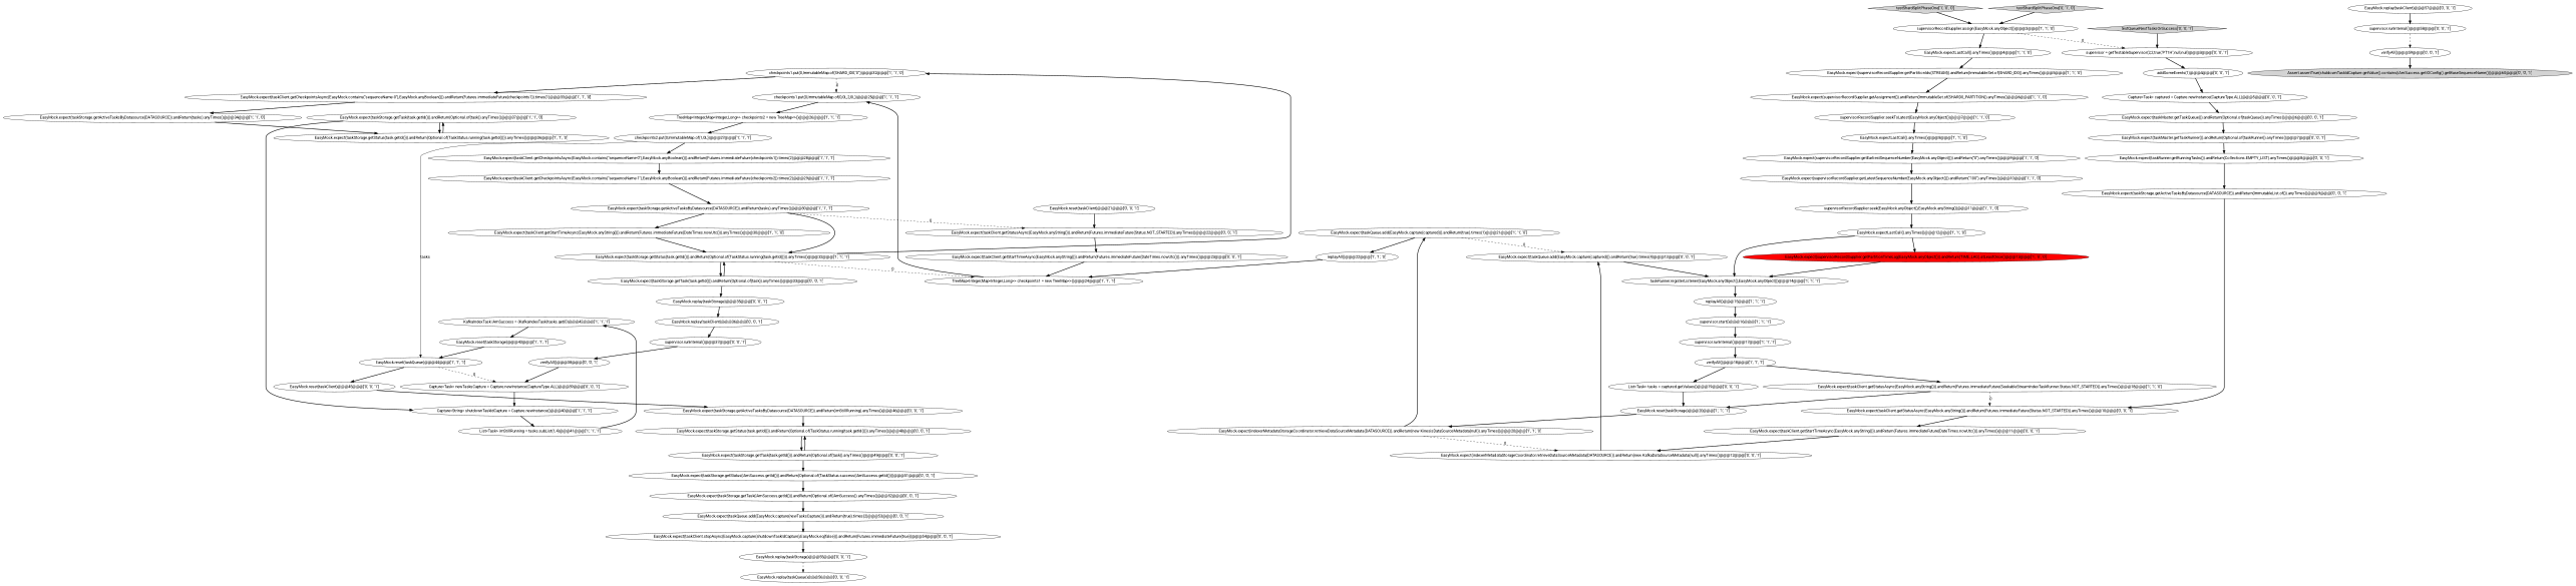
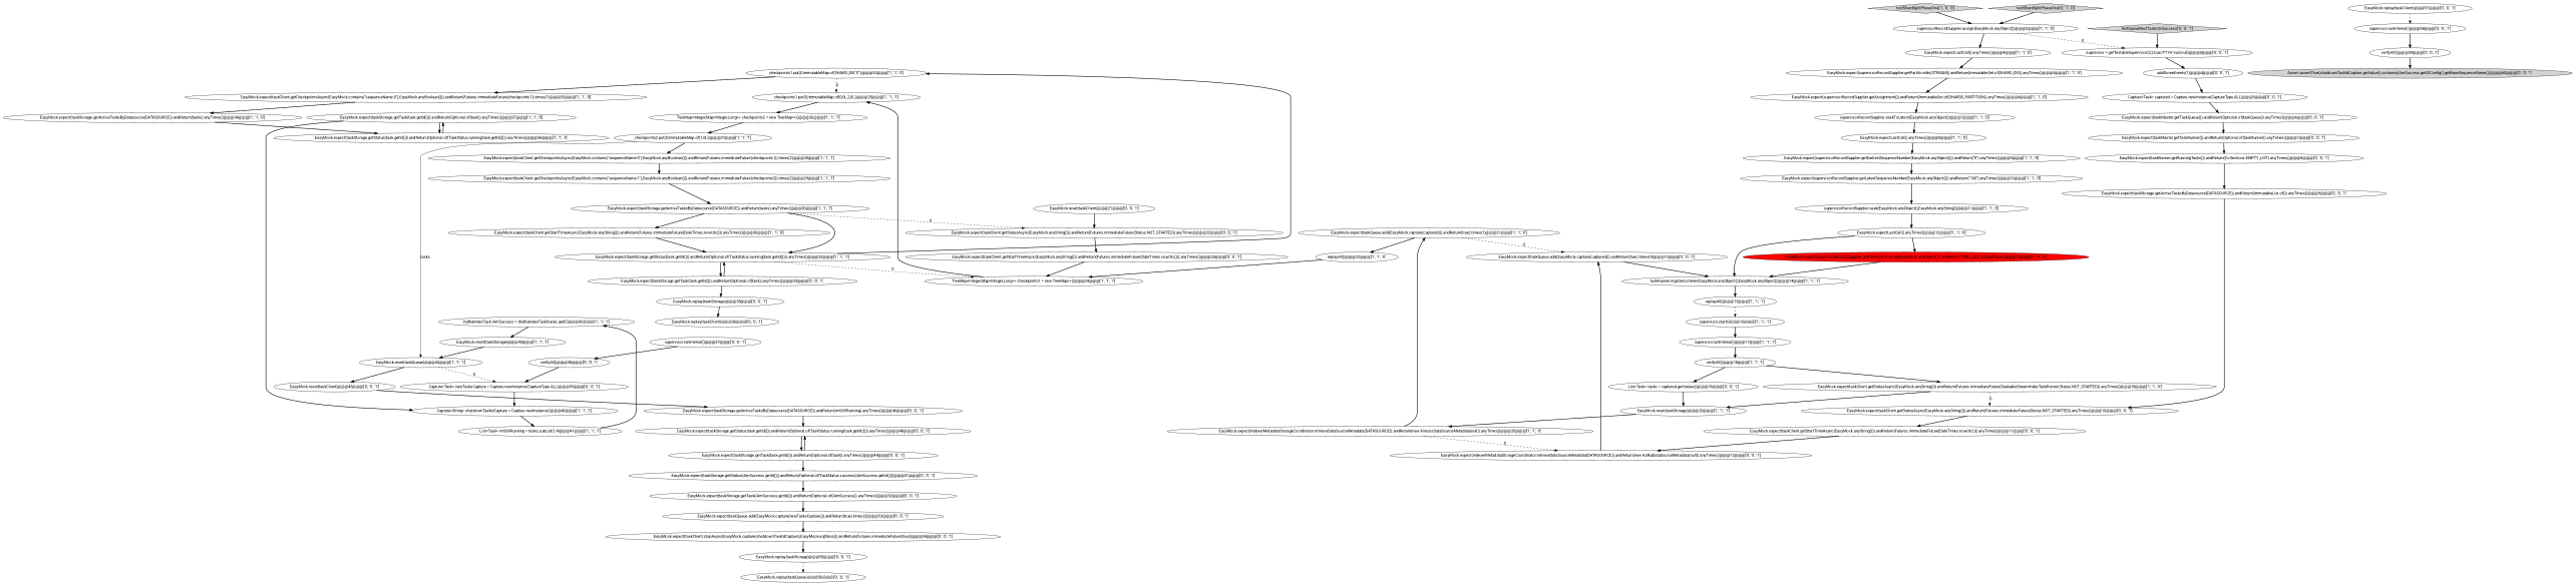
  digraph {
    fontname=Roboto
    node [fillcolor=white fontname=Roboto shape=ellipse style=filled]
    edge [fontname=Roboto style=bold]
    n1 [label="KafkaIndexTask iAmSuccess = (KafkaIndexTask)tasks.get(0)@@@42@@@['1', '1', '1']"]
    n2 [label="EasyMock.reset(taskStorage)@@@43@@@['1', '1', '1']"]
    n3 [label="EasyMock.reset(taskQueue)@@@44@@@['1', '1', '1']"]
    n4 [label="EasyMock.reset(taskClient)@@@45@@@['0', '0', '1']"]
    n5 [label="Capture<Task> newTasksCapture = Capture.newInstance(CaptureType.ALL)@@@39@@@['0', '0', '1']"]
    n6 [label="EasyMock.expect(taskStorage.getActiveTasksByDatasource(DATASOURCE)).andReturn(imStillRunning).anyTimes()@@@46@@@['0', '0', '1']"]
    n7 [label="Capture<String> shutdownTaskIdCapture = Capture.newInstance()@@@40@@@['1', '1', '1']"]
    n8 [fillcolor=red label="EasyMock.expect(supervisorRecordSupplier.getPartitionTimeLag(EasyMock.anyObject())).andReturn(TIME_LAG).atLeastOnce()@@@13@@@['1', '0', '0']"]
    n9 [label="taskRunner.registerListener(EasyMock.anyObject(),EasyMock.anyObject())@@@14@@@['1', '1', '1']"]
    n10 [label="replayAll()@@@15@@@['1', '1', '1']"]
    n11 [label="checkpoints1.put(0,ImmutableMap.of(SHARD_ID0,\"0\"))@@@32@@@['1', '1', '0']"]
    n12 [label="EasyMock.expect(taskClient.getCheckpointsAsync(EasyMock.contains(\"sequenceName-0\"),EasyMock.anyBoolean())).andReturn(Futures.immediateFuture(checkpoints1)).times(1)@@@33@@@['1', '1', '0']"]
    n13 [label="checkpoints1.put(0,ImmutableMap.of(0,0L,2,0L))@@@25@@@['1', '1', '1']"]
    n14 [label="EasyMock.expect(taskStorage.getActiveTasksByDatasource(DATASOURCE)).andReturn(tasks).anyTimes()@@@34@@@['1', '1', '0']"]
    n15 [label="TreeMap<Integer,Map<Integer,Long>> checkpoints2 = new TreeMap<>()@@@26@@@['1', '1', '1']"]
    n16 [label="EasyMock.expect(taskClient.getStartTimeAsync(EasyMock.anyString())).andReturn(Futures.immediateFuture(DateTimes.nowUtc())).anyTimes()@@@23@@@['0', '0', '1']"]
    n17 [label="TreeMap<Integer,Map<Integer,Long>> checkpoints1 = new TreeMap<>()@@@24@@@['1', '1', '1']"]
    n18 [label="supervisorRecordSupplier.seek(EasyMock.anyObject(),EasyMock.anyString())@@@11@@@['1', '1', '0']"]
    n19 [label="EasyMock.expectLastCall().anyTimes()@@@12@@@['1', '1', '0']"]
    n20 [label="supervisor.start()@@@16@@@['1', '1', '1']"]
    n21 [label="supervisor.runInternal()@@@17@@@['1', '1', '1']"]
    n22 [label="EasyMock.expect(taskStorage.getTask(task.getId())).andReturn(Optional.of(task)).anyTimes()@@@49@@@['0', '0', '1']"]
    n23 [label="EasyMock.expect(taskStorage.getStatus(task.getId())).andReturn(Optional.of(TaskStatus.running(task.getId()))).anyTimes()@@@48@@@['0', '0', '1']"]
    n24 [label="EasyMock.expect(taskStorage.getStatus(iAmSuccess.getId())).andReturn(Optional.of(TaskStatus.success(iAmSuccess.getId())))@@@51@@@['0', '0', '1']"]
    n25 [label="EasyMock.expect(taskStorage.getTask(iAmSuccess.getId())).andReturn(Optional.of(iAmSuccess)).anyTimes()@@@52@@@['0', '0', '1']"]
    n26 [label="EasyMock.expect(taskClient.getStatusAsync(EasyMock.anyString())).andReturn(Futures.immediateFuture(Status.NOT_STARTED)).anyTimes()@@@22@@@['0', '0', '1']"]
    n27 [label="Capture<Task> captured = Capture.newInstance(CaptureType.ALL)@@@5@@@['0', '0', '1']"]
    n28 [label="EasyMock.expect(taskMaster.getTaskQueue()).andReturn(Optional.of(taskQueue)).anyTimes()@@@6@@@['0', '0', '1']"]
    n29 [label="EasyMock.expect(taskMaster.getTaskRunner()).andReturn(Optional.of(taskRunner)).anyTimes()@@@7@@@['0', '0', '1']"]
    n30 [label="EasyMock.expect(taskStorage.getStatus(task.getId())).andReturn(Optional.of(TaskStatus.running(task.getId()))).anyTimes()@@@36@@@['1', '1', '0']"]
    n31 [label="EasyMock.replay(taskStorage)@@@55@@@['0', '0', '1']"]
    n32 [label="EasyMock.replay(taskQueue)@@@56@@@['0', '0', '1']"]
    n33 [label="EasyMock.expect(supervisorRecordSupplier.getAssignment()).andReturn(ImmutableSet.of(SHARD0_PARTITION)).anyTimes()@@@6@@@['1', '1', '0']"]
    n34 [label="supervisorRecordSupplier.seekToLatest(EasyMock.anyObject())@@@7@@@['1', '1', '0']"]
    n35 [label="EasyMock.expectLastCall().anyTimes()@@@8@@@['1', '1', '0']"]
    n36 [label="verifyAll()@@@18@@@['1', '1', '1']"]
    n37 [label="List<Task> tasks = captured.getValues()@@@19@@@['0', '0', '1']"]
    n38 [label="EasyMock.expect(taskClient.getStatusAsync(EasyMock.anyString())).andReturn(Futures.immediateFuture(SeekableStreamIndexTaskRunner.Status.NOT_STARTED)).anyTimes()@@@18@@@['1', '1', '0']"]
    n39 [label="EasyMock.reset(taskStorage)@@@20@@@['1', '1', '1']"]
    n40 [label="EasyMock.expect(taskClient.getStatusAsync(EasyMock.anyString())).andReturn(Futures.immediateFuture(Status.NOT_STARTED)).anyTimes()@@@10@@@['0', '0', '1']"]
    n41 [label="supervisor.runInternal()@@@37@@@['0', '0', '1']"]
    n42 [label="verifyAll()@@@38@@@['0', '0', '1']"]
    n43 [label="EasyMock.expect(indexerMetadataStorageCoordinator.retrieveDataSourceMetadata(DATASOURCE)).andReturn(new KafkaDataSourceMetadata(null)).anyTimes()@@@12@@@['0', '0', '1']"]
    n44 [label="EasyMock.expect(taskQueue.add(EasyMock.capture(captured))).andReturn(true).times(4)@@@13@@@['0', '0', '1']"]
    n45 [label="EasyMock.replay(taskClient)@@@57@@@['0', '0', '1']"]
    n46 [label="supervisor.runInternal()@@@58@@@['0', '0', '1']"]
    n47 [label="verifyAll()@@@59@@@['0', '0', '1']"]
    n48 [label="EasyMock.expect(taskStorage.getTask(task.getId())).andReturn(Optional.of(task)).anyTimes()@@@37@@@['1', '1', '0']"]
    n49 [label="EasyMock.reset(taskClient)@@@21@@@['0', '0', '1']"]
    n50 [label="EasyMock.expect(taskClient.getStartTimeAsync(EasyMock.anyString())).andReturn(Futures.immediateFuture(DateTimes.nowUtc())).anyTimes()@@@30@@@['1', '1', '0']"]
    n51 [label="EasyMock.expect(taskStorage.getStatus(task.getId())).andReturn(Optional.of(TaskStatus.running(task.getId()))).anyTimes()@@@32@@@['1', '1', '1']"]
    n52 [label="EasyMock.expect(taskStorage.getTask(task.getId())).andReturn(Optional.of(task)).anyTimes()@@@33@@@['0', '0', '1']"]
    n53 [label="EasyMock.expect(indexerMetadataStorageCoordinator.retrieveDataSourceMetadata(DATASOURCE)).andReturn(new KinesisDataSourceMetadata(null)).anyTimes()@@@20@@@['1', '1', '0']"]
    n54 [label="EasyMock.expect(taskQueue.add(EasyMock.capture(captured))).andReturn(true).times(1)@@@21@@@['1', '1', '0']"]
    n55 [label="EasyMock.expect(supervisorRecordSupplier.getEarliestSequenceNumber(EasyMock.anyObject())).andReturn(\"0\").anyTimes()@@@9@@@['1', '1', '0']"]
    n56 [label="EasyMock.replay(taskStorage)@@@35@@@['0', '0', '1']"]
    n57 [label="EasyMock.replay(taskClient)@@@36@@@['0', '0', '1']"]
    n58 [label="List<Task> imStillRunning = tasks.subList(1,4)@@@41@@@['1', '1', '1']"]
    n59 [label="EasyMock.expectLastCall().anyTimes()@@@4@@@['1', '1', '0']"]
    n60 [label="EasyMock.expect(supervisorRecordSupplier.getPartitionIds(STREAM)).andReturn(ImmutableSet.of(SHARD_ID0)).anyTimes()@@@5@@@['1', '1', '0']"]
    n61 [label="supervisorRecordSupplier.assign(EasyMock.anyObject())@@@3@@@['1', '1', '0']"]
    n62 [label="supervisor = getTestableSupervisor(2,2,true,\"PT1H\",null,null)@@@3@@@['0', '0', '1']"]
    n63 [label="addSomeEvents(1)@@@4@@@['0', '0', '1']"]
    n64 [fillcolor=lightgray label="Assert.assertTrue(shutdownTaskIdCapture.getValue().contains(iAmSuccess.getIOConfig().getBaseSequenceName()))@@@60@@@['0', '0', '1']"]
    n65 [label="EasyMock.expect(taskClient.getCheckpointsAsync(EasyMock.contains(\"sequenceName-0\"),EasyMock.anyBoolean())).andReturn(Futures.immediateFuture(checkpoints1)).times(2)@@@28@@@['1', '1', '1']"]
    n66 [label="EasyMock.expect(taskClient.getCheckpointsAsync(EasyMock.contains(\"sequenceName-1\"),EasyMock.anyBoolean())).andReturn(Futures.immediateFuture(checkpoints2)).times(2)@@@29@@@['1', '1', '1']"]
    n67 [label="EasyMock.expect(taskStorage.getActiveTasksByDatasource(DATASOURCE)).andReturn(tasks).anyTimes()@@@30@@@['1', '1', '1']"]
    n68 [label="EasyMock.expect(taskQueue.add(EasyMock.capture(newTasksCapture))).andReturn(true).times(2)@@@53@@@['0', '0', '1']"]
    n69 [label="EasyMock.expect(taskClient.stopAsync(EasyMock.capture(shutdownTaskIdCapture),EasyMock.eq(false))).andReturn(Futures.immediateFuture(true))@@@54@@@['0', '0', '1']"]
    n70 [fillcolor=lightgray label="testShardSplitPhaseOne['1', '0', '0']" shape=diamond]
    n71 [label="checkpoints2.put(0,ImmutableMap.of(1,0L))@@@27@@@['1', '1', '1']"]
    n72 [fillcolor=lightgray label="testShardSplitPhaseOne['0', '1', '0']" shape=diamond]
    n73 [label="EasyMock.expect(taskClient.getStartTimeAsync(EasyMock.anyString())).andReturn(Futures.immediateFuture(DateTimes.nowUtc())).anyTimes()@@@11@@@['0', '0', '1']"]
    n74 [fillcolor=lightgray label="testQueueNextTasksOnSuccess['0', '0', '1']" shape=diamond]
    n75 [label="EasyMock.expect(supervisorRecordSupplier.getLatestSequenceNumber(EasyMock.anyObject())).andReturn(\"100\").anyTimes()@@@10@@@['1', '1', '0']"]
    n76 [label="EasyMock.expect(taskRunner.getRunningTasks()).andReturn(Collections.EMPTY_LIST).anyTimes()@@@8@@@['0', '0', '1']"]
    n77 [label="replayAll()@@@22@@@['1', '1', '0']"]
    n78 [label="EasyMock.expect(taskStorage.getActiveTasksByDatasource(DATASOURCE)).andReturn(ImmutableList.of()).anyTimes()@@@9@@@['0', '0', '1']"]
    n1 -> n2
    n2 -> n3
    n3 -> n4
    n3 -> n5 [label=0 style=dashed]
    n4 -> n6
    n5 -> n7
    n6 -> n23
    n7 -> n58
    n8 -> n9
    n9 -> n10
-   n10 -> n20
+   n10 -> n20 [style=dashed]
    n11 -> n12
    n11 -> n13 [label=0 style=dashed]
    n12 -> n14
    n13 -> n15
    n14 -> n30
    n15 -> n71
    n16 -> n17
    n17 -> n13
    n18 -> n19
    n19 -> n8
    n19 -> n9
    n20 -> n21
    n21 -> n36
    n22 -> n23
    n22 -> n24
    n23 -> n22
    n24 -> n25
    n25 -> n68
    n26 -> n16
    n27 -> n28
    n28 -> n29
    n29 -> n76
    n30 -> n48
    n31 -> n32 [style=dashed]
    n33 -> n34
    n34 -> n35
    n35 -> n55
    n36 -> n37
    n36 -> n38
    n37 -> n39
    n38 -> n39
    n38 -> n40 [label=0 style=dashed]
    n39 -> n53
    n40 -> n73
    n41 -> n42
    n42 -> n5
    n43 -> n44
    n44 -> n9
-   n45 -> n46
-   n46 -> n47 [style=dashed]
+   n45 -> n46 [style=dashed]
+   n46 -> n47
    n47 -> n64
    n48 -> n7
    n48 -> n30
    n49 -> n26
    n50 -> n51
    n51 -> n11
    n51 -> n17 [label=0 style=dashed]
    n51 -> n52
    n52 -> n51
    n52 -> n56
    n53 -> n43 [label=0 style=dashed]
    n53 -> n54
    n54 -> n44 [label=0 style=dashed]
    n54 -> n77
    n55 -> n75
    n56 -> n57
-   n57 -> n41
    n58 -> n1
    n59 -> n60
    n60 -> n33
    n61 -> n59
    n61 -> n62 [label=0 style=dashed]
    n62 -> n63
    n63 -> n27
    n65 -> n66
    n66 -> n67
    n67 -> n26 [label=0 style=dashed]
    n67 -> n50
    n67 -> n51
    n68 -> n69
    n69 -> n31
    n70 -> n61
    n71 -> n3 [label=tasks style=solid]
    n71 -> n65
    n72 -> n61
    n73 -> n43
    n74 -> n62
    n75 -> n18
    n76 -> n78
    n77 -> n17
    n78 -> n40
  }
